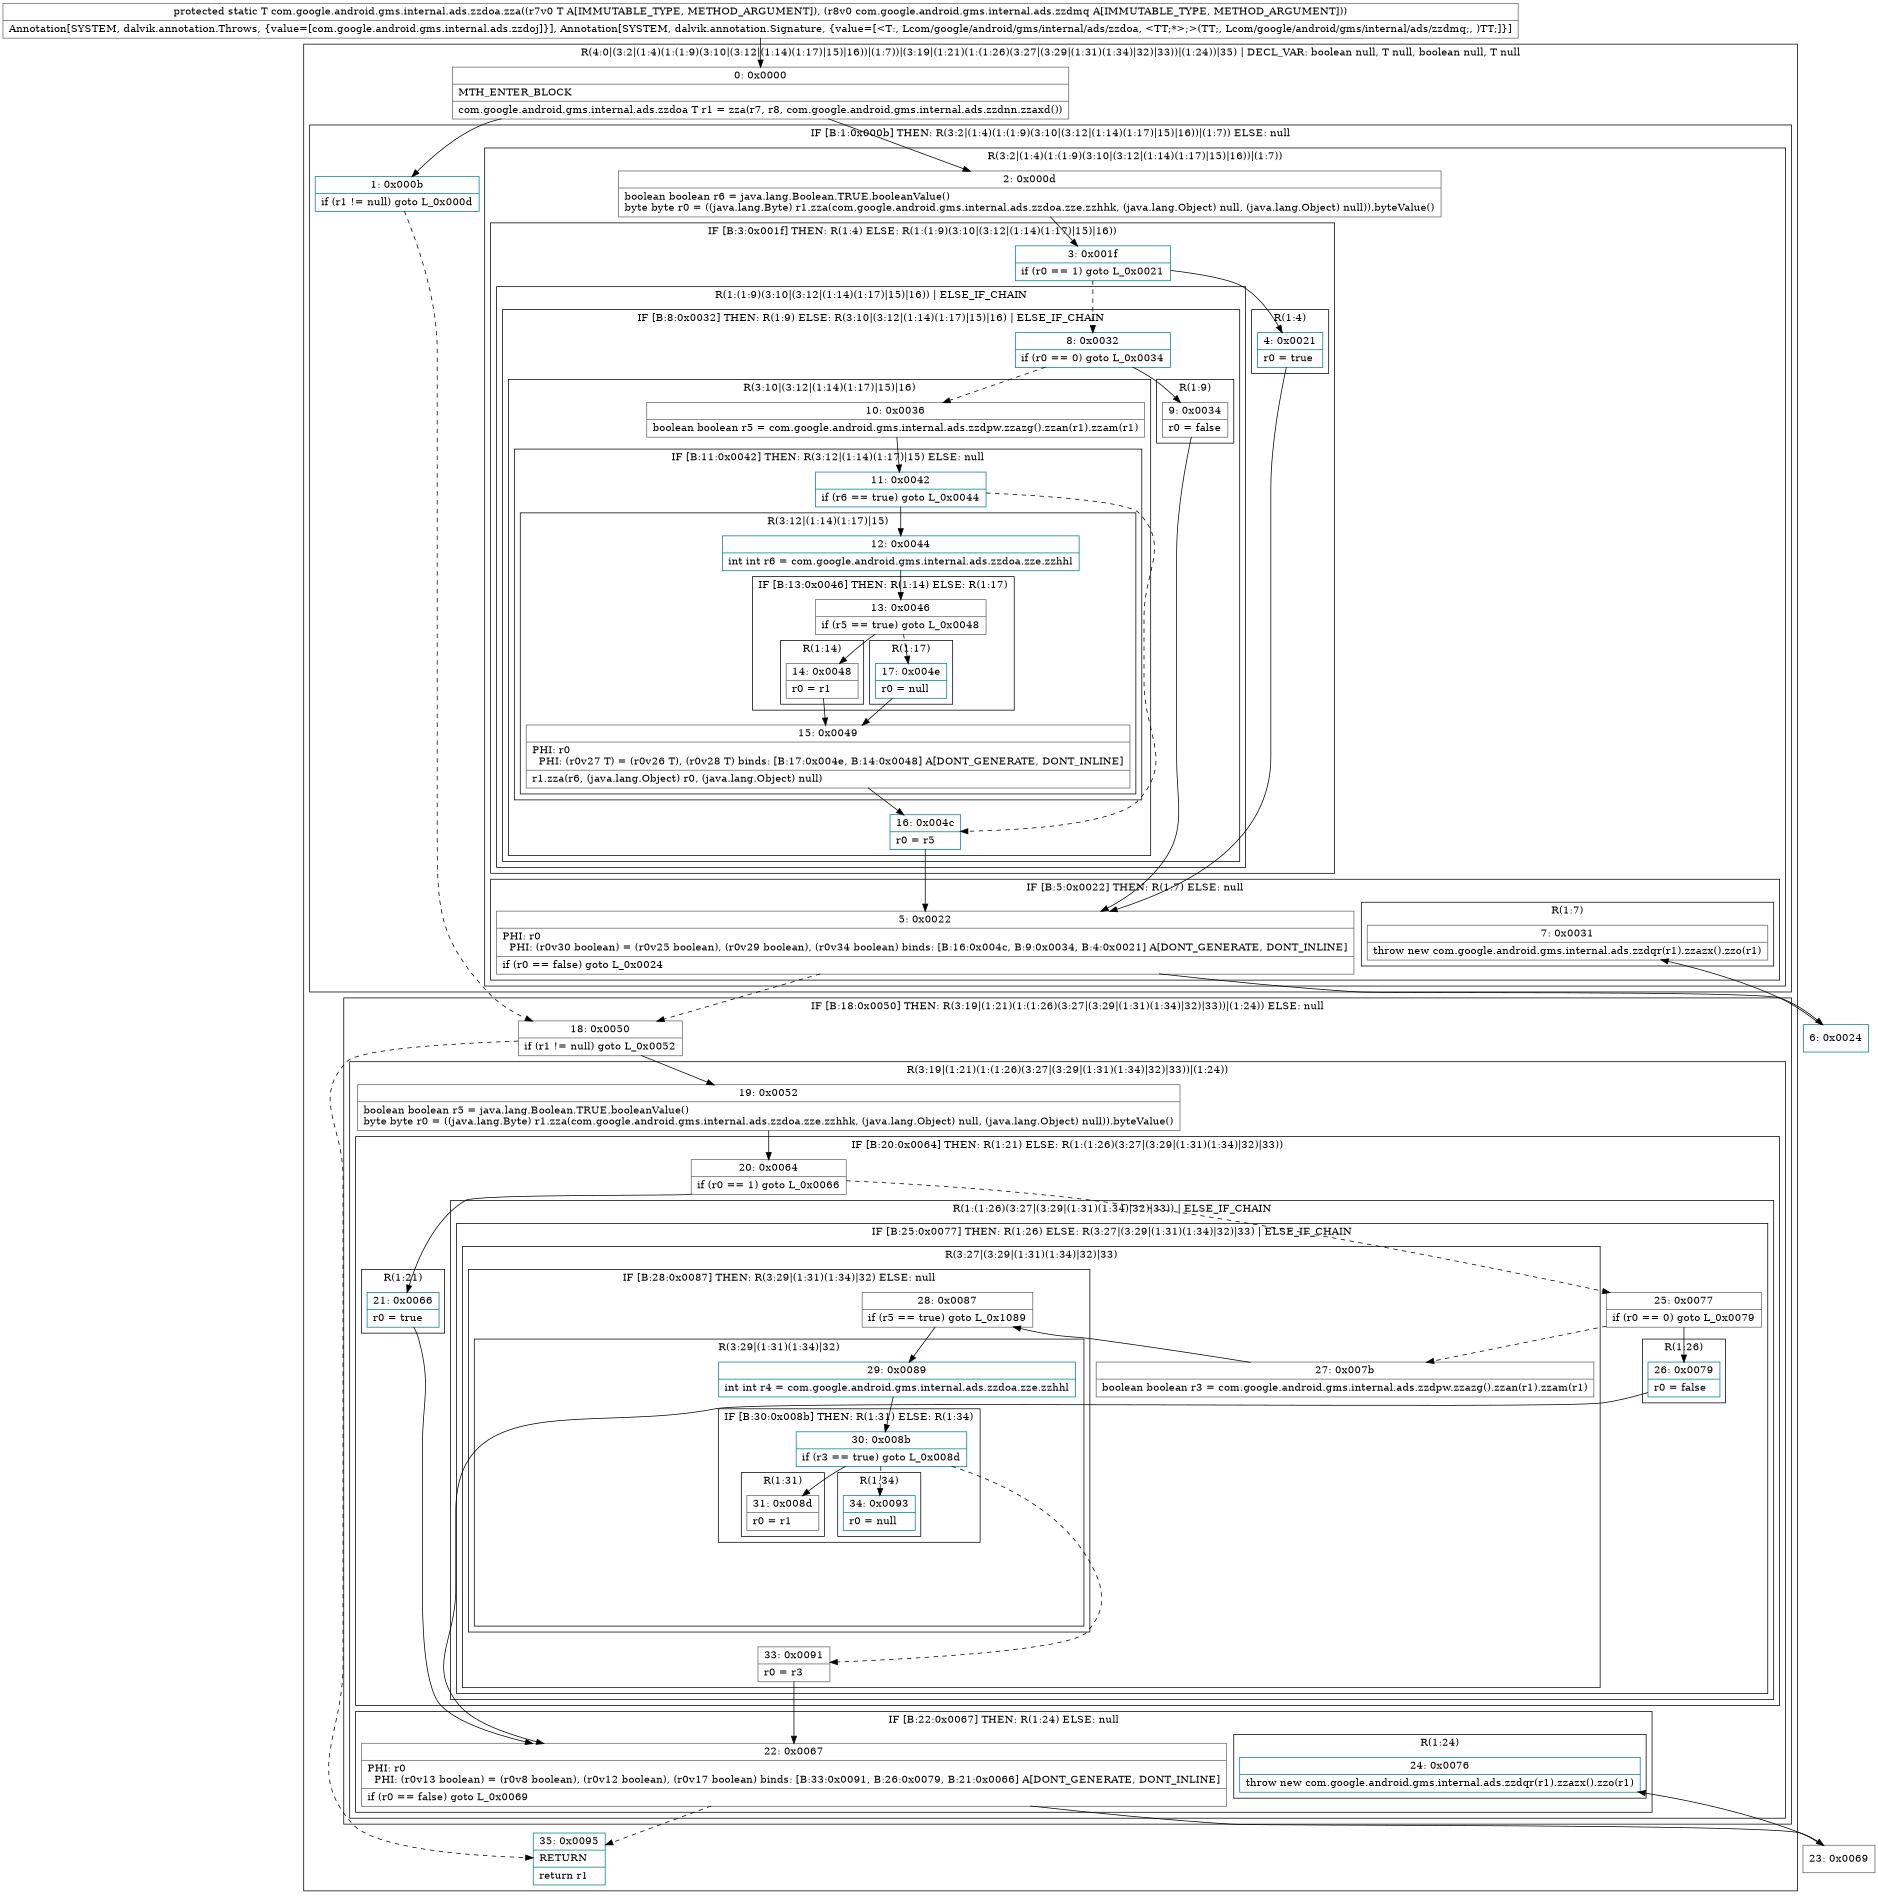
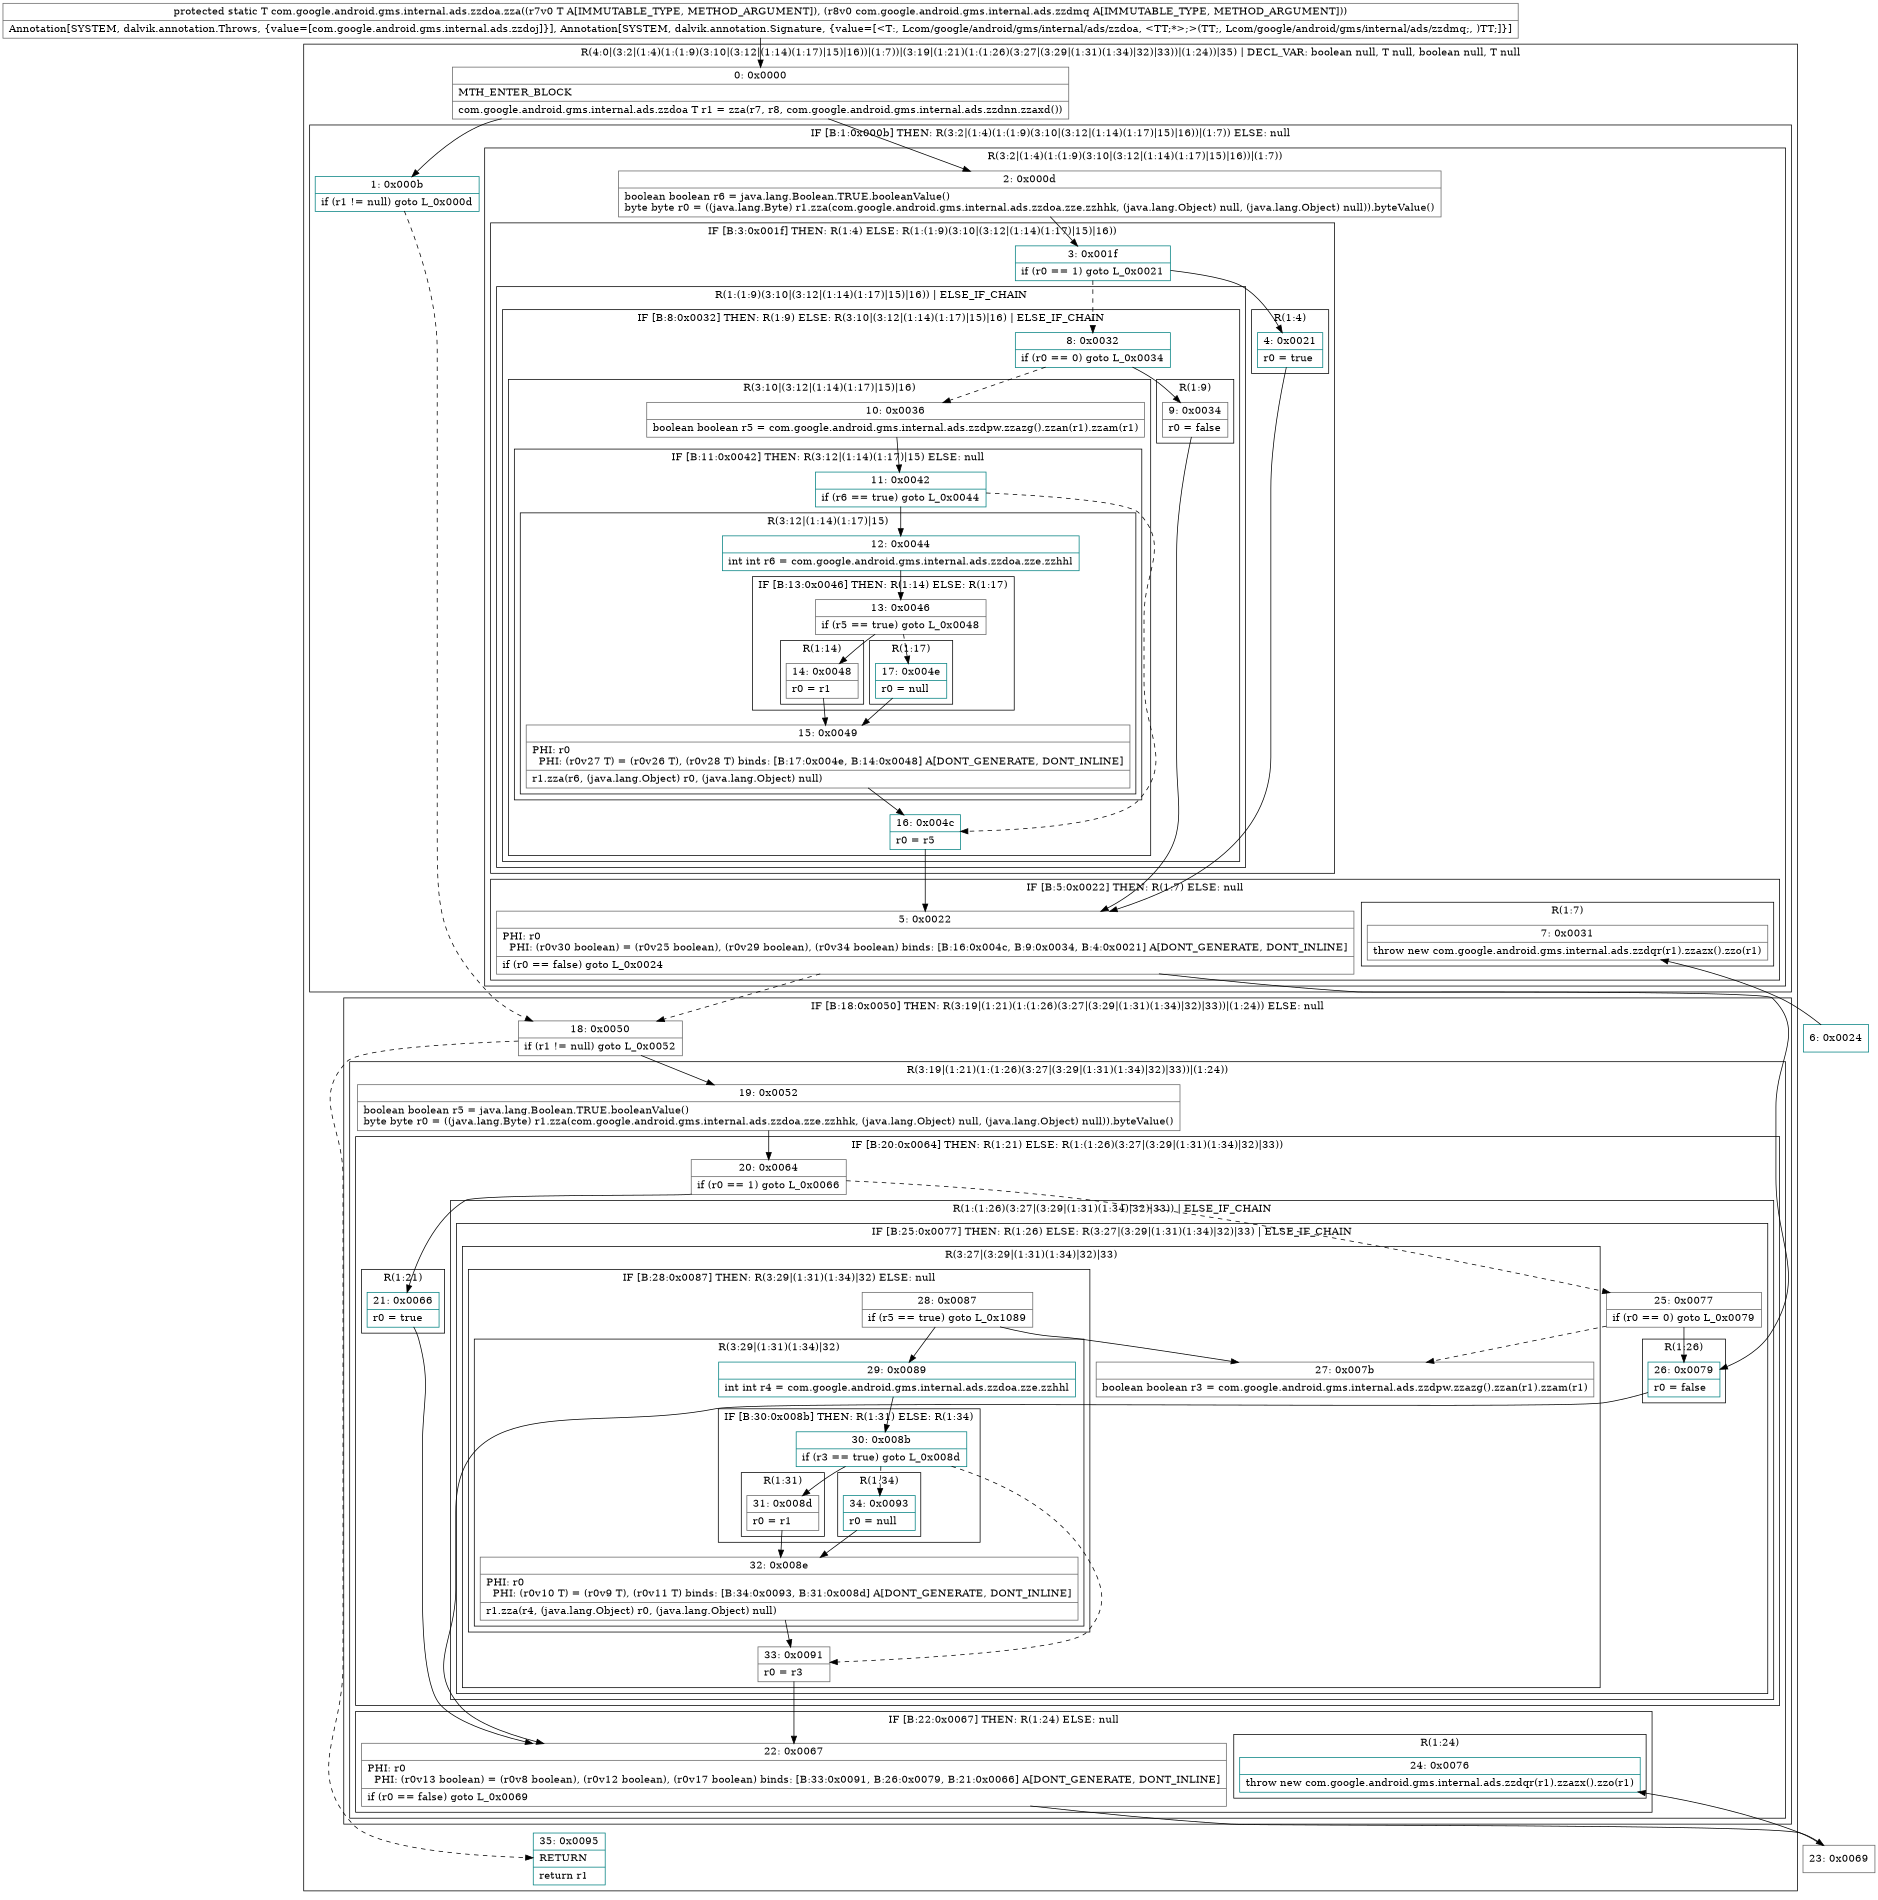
  digraph {
    node [color=gray40 shape=record]
    n1 [color=teal label="{4\:\ 0x0021|r0 = true\l}"]
    n2 [label="{9\:\ 0x0034|r0 = false\l}"]
    n3 [label="{14\:\ 0x0048|r0 = r1\l}"]
    n4 [color=teal label="{17\:\ 0x004e|r0 = null\l}"]
    n5 [label="{13\:\ 0x0046|if (r5 == true) goto L_0x0048\l}"]
    n6 [color=teal label="{12\:\ 0x0044|int int r6 = com.google.android.gms.internal.ads.zzdoa.zze.zzhhl\l}"]
    n7 [label="{15\:\ 0x0049|PHI: r0 \l  PHI: (r0v27 T) = (r0v26 T), (r0v28 T) binds: [B:17:0x004e, B:14:0x0048] A[DONT_GENERATE, DONT_INLINE]\l|r1.zza(r6, (java.lang.Object) r0, (java.lang.Object) null)\l}"]
    n8 [color=teal label="{11\:\ 0x0042|if (r6 == true) goto L_0x0044\l}"]
    n9 [label="{10\:\ 0x0036|boolean boolean r5 = com.google.android.gms.internal.ads.zzdpw.zzazg().zzan(r1).zzam(r1)\l}"]
    n10 [color=teal label="{16\:\ 0x004c|r0 = r5\l}"]
    n11 [color=teal label="{8\:\ 0x0032|if (r0 == 0) goto L_0x0034\l}"]
    n12 [color=teal label="{3\:\ 0x001f|if (r0 == 1) goto L_0x0021\l}"]
    n13 [label="{7\:\ 0x0031|throw new com.google.android.gms.internal.ads.zzdqr(r1).zzazx().zzo(r1)\l}"]
    n14 [label="{5\:\ 0x0022|PHI: r0 \l  PHI: (r0v30 boolean) = (r0v25 boolean), (r0v29 boolean), (r0v34 boolean) binds: [B:16:0x004c, B:9:0x0034, B:4:0x0021] A[DONT_GENERATE, DONT_INLINE]\l|if (r0 == false) goto L_0x0024\l}"]
    n15 [label="{2\:\ 0x000d|boolean boolean r6 = java.lang.Boolean.TRUE.booleanValue()\lbyte byte r0 = ((java.lang.Byte) r1.zza(com.google.android.gms.internal.ads.zzdoa.zze.zzhhk, (java.lang.Object) null, (java.lang.Object) null)).byteValue()\l}"]
    n16 [color=teal label="{1\:\ 0x000b|if (r1 != null) goto L_0x000d\l}"]
    n17 [color=teal label="{21\:\ 0x0066|r0 = true\l}"]
    n18 [color=teal label="{26\:\ 0x0079|r0 = false\l}"]
    n19 [label="{31\:\ 0x008d|r0 = r1\l}"]
    n20 [color=teal label="{34\:\ 0x0093|r0 = null\l}"]
    n21 [color=teal label="{30\:\ 0x008b|if (r3 == true) goto L_0x008d\l}"]
    n22 [color=teal label="{29\:\ 0x0089|int int r4 = com.google.android.gms.internal.ads.zzdoa.zze.zzhhl\l}"]
+   n23 [label="{32\:\ 0x008e|PHI: r0 \l  PHI: (r0v10 T) = (r0v9 T), (r0v11 T) binds: [B:34:0x0093, B:31:0x008d] A[DONT_GENERATE, DONT_INLINE]\l|r1.zza(r4, (java.lang.Object) r0, (java.lang.Object) null)\l}"]
    n24 [label="{28\:\ 0x0087|if (r5 == true) goto L_0x1089\l}"]
    n25 [label="{27\:\ 0x007b|boolean boolean r3 = com.google.android.gms.internal.ads.zzdpw.zzazg().zzan(r1).zzam(r1)\l}"]
    n26 [label="{33\:\ 0x0091|r0 = r3\l}"]
    n27 [label="{25\:\ 0x0077|if (r0 == 0) goto L_0x0079\l}"]
    n28 [label="{20\:\ 0x0064|if (r0 == 1) goto L_0x0066\l}"]
    n29 [color=teal label="{24\:\ 0x0076|throw new com.google.android.gms.internal.ads.zzdqr(r1).zzazx().zzo(r1)\l}"]
    n30 [label="{22\:\ 0x0067|PHI: r0 \l  PHI: (r0v13 boolean) = (r0v8 boolean), (r0v12 boolean), (r0v17 boolean) binds: [B:33:0x0091, B:26:0x0079, B:21:0x0066] A[DONT_GENERATE, DONT_INLINE]\l|if (r0 == false) goto L_0x0069\l}"]
    n31 [label="{19\:\ 0x0052|boolean boolean r5 = java.lang.Boolean.TRUE.booleanValue()\lbyte byte r0 = ((java.lang.Byte) r1.zza(com.google.android.gms.internal.ads.zzdoa.zze.zzhhk, (java.lang.Object) null, (java.lang.Object) null)).byteValue()\l}"]
    n32 [label="{18\:\ 0x0050|if (r1 != null) goto L_0x0052\l}"]
    n33 [label="{0\:\ 0x0000|MTH_ENTER_BLOCK\l|com.google.android.gms.internal.ads.zzdoa T r1 = zza(r7, r8, com.google.android.gms.internal.ads.zzdnn.zzaxd())\l}"]
    n34 [color=teal label="{35\:\ 0x0095|RETURN\l|return r1\l}"]
    n35 [color=teal label="{6\:\ 0x0024}"]
    n36 [label="{23\:\ 0x0069}"]
    n37 [label="{protected static T com.google.android.gms.internal.ads.zzdoa.zza((r7v0 T A[IMMUTABLE_TYPE, METHOD_ARGUMENT]), (r8v0 com.google.android.gms.internal.ads.zzdmq A[IMMUTABLE_TYPE, METHOD_ARGUMENT]))  | Annotation[SYSTEM, dalvik.annotation.Throws, \{value=[com.google.android.gms.internal.ads.zzdoj]\}], Annotation[SYSTEM, dalvik.annotation.Signature, \{value=[\<T:, Lcom\/google\/android\/gms\/internal\/ads\/zzdoa, \<TT;*\>;\>(TT;, Lcom\/google\/android\/gms\/internal\/ads\/zzdmq;, )TT;]\}]\l}"]
    subgraph cluster_1 {
      label="R(4:0|(3:2|(1:4)(1:(1:9)(3:10|(3:12|(1:14)(1:17)|15)|16))|(1:7))|(3:19|(1:21)(1:(1:26)(3:27|(3:29|(1:31)(1:34)|32)|33))|(1:24))|35) | DECL_VAR: boolean null, T null, boolean null, T null\l"
      n33
      n34
      subgraph cluster_2 {
        label="IF [B:1:0x000b] THEN: R(3:2|(1:4)(1:(1:9)(3:10|(3:12|(1:14)(1:17)|15)|16))|(1:7)) ELSE: null"
        n16
        subgraph cluster_3 {
          label="R(3:2|(1:4)(1:(1:9)(3:10|(3:12|(1:14)(1:17)|15)|16))|(1:7))"
          n15
          subgraph cluster_4 {
            label="IF [B:3:0x001f] THEN: R(1:4) ELSE: R(1:(1:9)(3:10|(3:12|(1:14)(1:17)|15)|16))"
            n12
            subgraph cluster_5 {
              label="R(1:4)"
              n1
            }
            subgraph cluster_6 {
              label="R(1:(1:9)(3:10|(3:12|(1:14)(1:17)|15)|16)) | ELSE_IF_CHAIN\l"
              subgraph cluster_7 {
                label="IF [B:8:0x0032] THEN: R(1:9) ELSE: R(3:10|(3:12|(1:14)(1:17)|15)|16) | ELSE_IF_CHAIN\l"
                n11
                subgraph cluster_8 {
                  label="R(1:9)"
                  n2
                }
                subgraph cluster_9 {
                  label="R(3:10|(3:12|(1:14)(1:17)|15)|16)"
                  n9
                  n10
                  subgraph cluster_10 {
                    label="IF [B:11:0x0042] THEN: R(3:12|(1:14)(1:17)|15) ELSE: null"
                    n8
                    subgraph cluster_11 {
                      label="R(3:12|(1:14)(1:17)|15)"
                      n6
                      n7
                      subgraph cluster_12 {
                        label="IF [B:13:0x0046] THEN: R(1:14) ELSE: R(1:17)"
                        n5
                        subgraph cluster_13 {
                          label="R(1:14)"
                          n3
                        }
                        subgraph cluster_14 {
                          label="R(1:17)"
                          n4
                        }
                      }
                    }
                  }
                }
              }
            }
          }
          subgraph cluster_15 {
            label="IF [B:5:0x0022] THEN: R(1:7) ELSE: null"
            n14
            subgraph cluster_16 {
              label="R(1:7)"
              n13
            }
          }
        }
      }
      subgraph cluster_17 {
        label="IF [B:18:0x0050] THEN: R(3:19|(1:21)(1:(1:26)(3:27|(3:29|(1:31)(1:34)|32)|33))|(1:24)) ELSE: null"
        n32
        subgraph cluster_18 {
          label="R(3:19|(1:21)(1:(1:26)(3:27|(3:29|(1:31)(1:34)|32)|33))|(1:24))"
          n31
          subgraph cluster_19 {
            label="IF [B:20:0x0064] THEN: R(1:21) ELSE: R(1:(1:26)(3:27|(3:29|(1:31)(1:34)|32)|33))"
            n28
            subgraph cluster_20 {
              label="R(1:21)"
              n17
            }
            subgraph cluster_21 {
              label="R(1:(1:26)(3:27|(3:29|(1:31)(1:34)|32)|33)) | ELSE_IF_CHAIN\l"
              subgraph cluster_22 {
                label="IF [B:25:0x0077] THEN: R(1:26) ELSE: R(3:27|(3:29|(1:31)(1:34)|32)|33) | ELSE_IF_CHAIN\l"
                n27
                subgraph cluster_23 {
                  label="R(1:26)"
                  n18
                }
                subgraph cluster_24 {
                  label="R(3:27|(3:29|(1:31)(1:34)|32)|33)"
                  n25
                  n26
                  subgraph cluster_25 {
                    label="IF [B:28:0x0087] THEN: R(3:29|(1:31)(1:34)|32) ELSE: null"
                    n24
                    subgraph cluster_26 {
                      label="R(3:29|(1:31)(1:34)|32)"
                      n22
+                     n23
                      subgraph cluster_27 {
                        label="IF [B:30:0x008b] THEN: R(1:31) ELSE: R(1:34)"
                        n21
                        subgraph cluster_28 {
                          label="R(1:31)"
                          n19
                        }
                        subgraph cluster_29 {
                          label="R(1:34)"
                          n20
                        }
                      }
                    }
                  }
                }
              }
            }
          }
          subgraph cluster_30 {
            label="IF [B:22:0x0067] THEN: R(1:24) ELSE: null"
            n30
            subgraph cluster_31 {
              label="R(1:24)"
              n29
            }
          }
        }
      }
    }
    n1 -> n14
    n2 -> n14
    n3 -> n7
    n4 -> n7
    n5 -> n3
    n5 -> n4 [style=dashed]
    n6 -> n5
    n7 -> n10
    n8 -> n6
    n8 -> n10 [style=dashed]
    n9 -> n8
    n10 -> n14
    n11 -> n2
    n11 -> n9 [style=dashed]
    n12 -> n1
    n12 -> n11 [style=dashed]
    n14 -> n32 [style=dashed]
-   n14 -> n35
+   n14 -> n18
    n15 -> n12
    n16 -> n32 [style=dashed]
    n17 -> n30
    n18 -> n30
+   n19 -> n23
+   n20 -> n23
    n21 -> n19
    n21 -> n20 [style=dashed]
    n21 -> n26 [style=dashed]
    n22 -> n21
+   n23 -> n26
    n24 -> n22
-   n25 -> n24
+   n24 -> n25
    n26 -> n30
    n27 -> n18
    n27 -> n25 [style=dashed]
    n28 -> n17
    n28 -> n27 [style=dashed]
-   n30 -> n34 [style=dashed]
    n30 -> n36
    n31 -> n28
    n32 -> n31
    n32 -> n34 [style=dashed]
    n33 -> n15
    n33 -> n16
    n35 -> n13
    n36 -> n29
    n37 -> n33
  }
